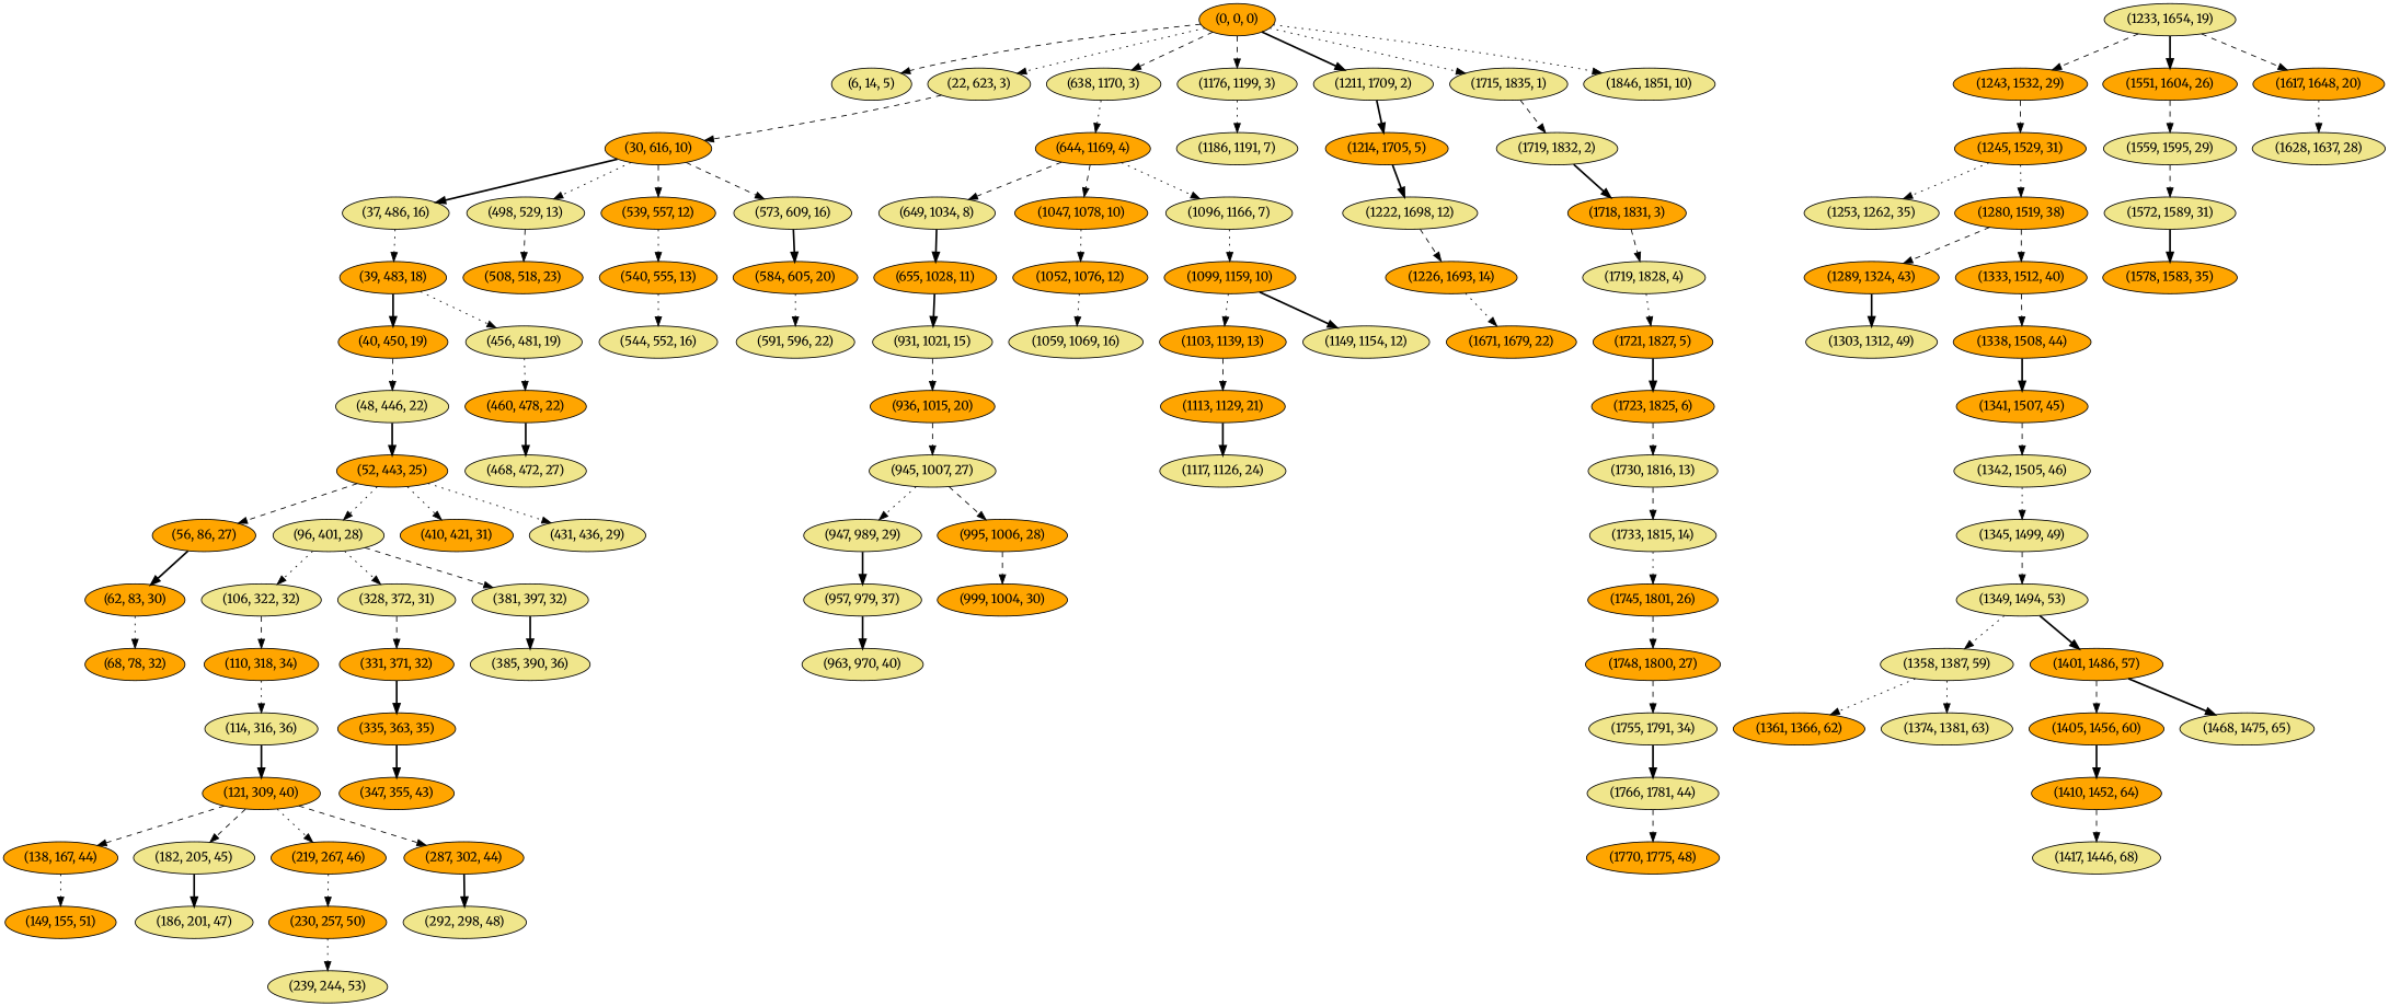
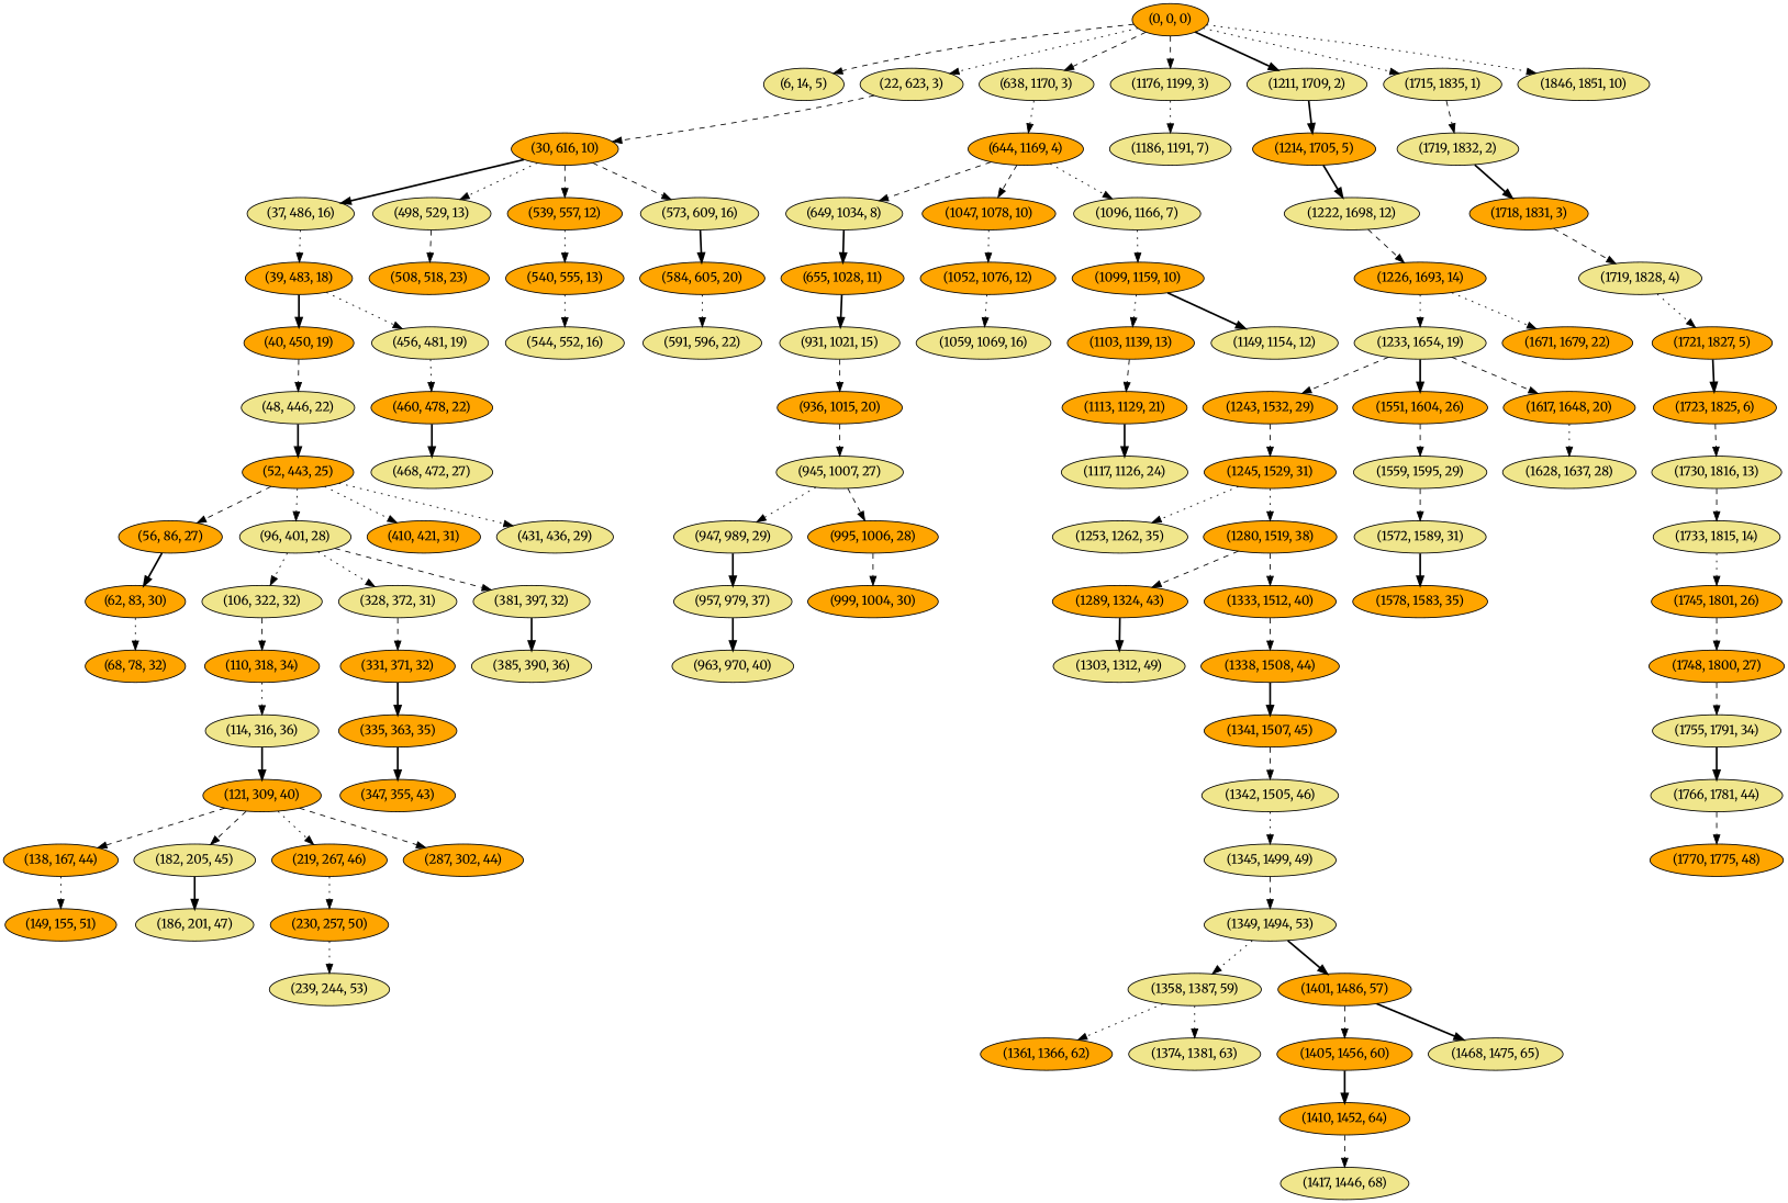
  digraph {
    fontname=Merriweather
    node [fillcolor=khaki fontname=Merriweather style=filled]
    edge [fontname=Merriweather style=dashed]
    "(6, 14, 5)"
    "(0, 0, 0)" [fillcolor=orange]
    "(22, 623, 3)"
    "(638, 1170, 3)"
    "(1176, 1199, 3)"
    "(1211, 1709, 2)"
    "(1715, 1835, 1)"
    "(1846, 1851, 10)"
    "(30, 616, 10)" [fillcolor=orange]
    "(644, 1169, 4)" [fillcolor=orange]
    "(1186, 1191, 7)"
    "(1214, 1705, 5)" [fillcolor=orange]
    n13 [label="(1719, 1832, 2)"]
    "(37, 486, 16)"
    "(498, 529, 13)"
    "(539, 557, 12)" [fillcolor=orange]
    "(573, 609, 16)"
    "(39, 483, 18)" [fillcolor=orange]
    "(508, 518, 23)" [fillcolor=orange]
    "(540, 555, 13)" [fillcolor=orange]
    "(584, 605, 20)" [fillcolor=orange]
    "(40, 450, 19)" [fillcolor=orange]
    "(456, 481, 19)"
    "(48, 446, 22)"
    "(460, 478, 22)" [fillcolor=orange]
    "(52, 443, 25)" [fillcolor=orange]
    "(56, 86, 27)" [fillcolor=orange]
    "(96, 401, 28)"
    "(410, 421, 31)" [fillcolor=orange]
    "(431, 436, 29)"
    "(62, 83, 30)" [fillcolor=orange]
    "(106, 322, 32)"
    "(328, 372, 31)"
    "(381, 397, 32)"
    "(68, 78, 32)" [fillcolor=orange]
    "(110, 318, 34)" [fillcolor=orange]
    "(331, 371, 32)" [fillcolor=orange]
    "(385, 390, 36)"
    "(114, 316, 36)"
    "(121, 309, 40)" [fillcolor=orange]
    "(138, 167, 44)" [fillcolor=orange]
    "(182, 205, 45)"
    "(219, 267, 46)" [fillcolor=orange]
    "(287, 302, 44)" [fillcolor=orange]
    "(149, 155, 51)" [fillcolor=orange]
    "(186, 201, 47)"
    "(230, 257, 50)" [fillcolor=orange]
-   "(292, 298, 48)"
    "(239, 244, 53)"
    "(335, 363, 35)" [fillcolor=orange]
    "(347, 355, 43)" [fillcolor=orange]
    "(468, 472, 27)"
    "(544, 552, 16)"
    "(591, 596, 22)"
    "(649, 1034, 8)"
    "(1047, 1078, 10)" [fillcolor=orange]
    "(1096, 1166, 7)"
    "(655, 1028, 11)" [fillcolor=orange]
    "(1052, 1076, 12)" [fillcolor=orange]
    "(1099, 1159, 10)" [fillcolor=orange]
    "(931, 1021, 15)"
    "(936, 1015, 20)" [fillcolor=orange]
    "(945, 1007, 27)"
    "(947, 989, 29)"
    "(995, 1006, 28)" [fillcolor=orange]
    "(957, 979, 37)"
    "(999, 1004, 30)" [fillcolor=orange]
    "(963, 970, 40)"
    "(1059, 1069, 16)"
    "(1103, 1139, 13)" [fillcolor=orange]
    "(1149, 1154, 12)"
    "(1113, 1129, 21)" [fillcolor=orange]
    "(1117, 1126, 24)"
    "(1222, 1698, 12)"
    "(1226, 1693, 14)" [fillcolor=orange]
    "(1233, 1654, 19)"
    "(1671, 1679, 22)" [fillcolor=orange]
    "(1243, 1532, 29)" [fillcolor=orange]
    "(1551, 1604, 26)" [fillcolor=orange]
    "(1617, 1648, 20)" [fillcolor=orange]
    "(1245, 1529, 31)" [fillcolor=orange]
    "(1559, 1595, 29)"
    "(1628, 1637, 28)"
    "(1253, 1262, 35)"
    "(1280, 1519, 38)" [fillcolor=orange]
    "(1289, 1324, 43)" [fillcolor=orange]
    "(1333, 1512, 40)" [fillcolor=orange]
    "(1303, 1312, 49)"
    "(1338, 1508, 44)" [fillcolor=orange]
    "(1341, 1507, 45)" [fillcolor=orange]
    "(1342, 1505, 46)"
    "(1345, 1499, 49)"
    "(1349, 1494, 53)"
    "(1358, 1387, 59)"
    "(1401, 1486, 57)" [fillcolor=orange]
    "(1361, 1366, 62)" [fillcolor=orange]
    "(1374, 1381, 63)"
    "(1405, 1456, 60)" [fillcolor=orange]
    "(1468, 1475, 65)"
    "(1410, 1452, 64)" [fillcolor=orange]
    "(1417, 1446, 68)"
    "(1572, 1589, 31)"
    "(1578, 1583, 35)" [fillcolor=orange]
    "(1718, 1831, 3)" [fillcolor=orange]
    "(1719, 1828, 4)"
    "(1721, 1827, 5)" [fillcolor=orange]
    "(1723, 1825, 6)" [fillcolor=orange]
    "(1730, 1816, 13)"
    "(1733, 1815, 14)"
    "(1745, 1801, 26)" [fillcolor=orange]
    "(1748, 1800, 27)" [fillcolor=orange]
    "(1755, 1791, 34)"
    "(1766, 1781, 44)"
    "(1770, 1775, 48)" [fillcolor=orange]
    "(0, 0, 0)" -> "(6, 14, 5)"
    "(0, 0, 0)" -> "(22, 623, 3)" [style=dotted]
    "(0, 0, 0)" -> "(638, 1170, 3)"
    "(0, 0, 0)" -> "(1176, 1199, 3)"
    "(0, 0, 0)" -> "(1211, 1709, 2)" [style=bold]
    "(0, 0, 0)" -> "(1715, 1835, 1)" [style=dotted]
    "(0, 0, 0)" -> "(1846, 1851, 10)" [style=dotted]
    "(22, 623, 3)" -> "(30, 616, 10)"
    "(638, 1170, 3)" -> "(644, 1169, 4)" [style=dotted]
    "(1176, 1199, 3)" -> "(1186, 1191, 7)" [style=dotted]
    "(1211, 1709, 2)" -> "(1214, 1705, 5)" [style=bold]
    "(1715, 1835, 1)" -> n13
    "(30, 616, 10)" -> "(37, 486, 16)" [style=bold]
    "(30, 616, 10)" -> "(498, 529, 13)" [style=dotted]
    "(30, 616, 10)" -> "(539, 557, 12)"
    "(30, 616, 10)" -> "(573, 609, 16)"
    "(644, 1169, 4)" -> "(649, 1034, 8)"
    "(644, 1169, 4)" -> "(1047, 1078, 10)"
    "(644, 1169, 4)" -> "(1096, 1166, 7)" [style=dotted]
    "(1214, 1705, 5)" -> "(1222, 1698, 12)" [style=bold]
    n13 -> "(1718, 1831, 3)" [style=bold]
    "(37, 486, 16)" -> "(39, 483, 18)" [style=dotted]
    "(498, 529, 13)" -> "(508, 518, 23)"
    "(539, 557, 12)" -> "(540, 555, 13)" [style=dotted]
    "(573, 609, 16)" -> "(584, 605, 20)" [style=bold]
    "(39, 483, 18)" -> "(40, 450, 19)" [style=bold]
    "(39, 483, 18)" -> "(456, 481, 19)" [style=dotted]
    "(540, 555, 13)" -> "(544, 552, 16)" [style=dotted]
    "(584, 605, 20)" -> "(591, 596, 22)" [style=dotted]
    "(40, 450, 19)" -> "(48, 446, 22)"
    "(456, 481, 19)" -> "(460, 478, 22)" [style=dotted]
    "(48, 446, 22)" -> "(52, 443, 25)" [style=bold]
    "(460, 478, 22)" -> "(468, 472, 27)" [style=bold]
    "(52, 443, 25)" -> "(56, 86, 27)"
    "(52, 443, 25)" -> "(96, 401, 28)" [style=dotted]
    "(52, 443, 25)" -> "(410, 421, 31)" [style=dotted]
    "(52, 443, 25)" -> "(431, 436, 29)" [style=dotted]
    "(56, 86, 27)" -> "(62, 83, 30)" [style=bold]
    "(96, 401, 28)" -> "(106, 322, 32)" [style=dotted]
    "(96, 401, 28)" -> "(328, 372, 31)" [style=dotted]
    "(96, 401, 28)" -> "(381, 397, 32)"
    "(62, 83, 30)" -> "(68, 78, 32)" [style=dotted]
    "(106, 322, 32)" -> "(110, 318, 34)"
    "(328, 372, 31)" -> "(331, 371, 32)"
    "(381, 397, 32)" -> "(385, 390, 36)" [style=bold]
    "(110, 318, 34)" -> "(114, 316, 36)" [style=dotted]
    "(331, 371, 32)" -> "(335, 363, 35)" [style=bold]
    "(114, 316, 36)" -> "(121, 309, 40)" [style=bold]
    "(121, 309, 40)" -> "(138, 167, 44)"
    "(121, 309, 40)" -> "(182, 205, 45)"
    "(121, 309, 40)" -> "(219, 267, 46)" [style=dotted]
    "(121, 309, 40)" -> "(287, 302, 44)"
    "(138, 167, 44)" -> "(149, 155, 51)" [style=dotted]
    "(182, 205, 45)" -> "(186, 201, 47)" [style=bold]
    "(219, 267, 46)" -> "(230, 257, 50)" [style=dotted]
-   "(287, 302, 44)" -> "(292, 298, 48)" [style=bold]
    "(230, 257, 50)" -> "(239, 244, 53)" [style=dotted]
    "(335, 363, 35)" -> "(347, 355, 43)" [style=bold]
    "(649, 1034, 8)" -> "(655, 1028, 11)" [style=bold]
    "(1047, 1078, 10)" -> "(1052, 1076, 12)" [style=dotted]
    "(1096, 1166, 7)" -> "(1099, 1159, 10)" [style=dotted]
    "(655, 1028, 11)" -> "(931, 1021, 15)" [style=bold]
    "(1052, 1076, 12)" -> "(1059, 1069, 16)" [style=dotted]
    "(1099, 1159, 10)" -> "(1103, 1139, 13)" [style=dotted]
    "(1099, 1159, 10)" -> "(1149, 1154, 12)" [style=bold]
    "(931, 1021, 15)" -> "(936, 1015, 20)"
    "(936, 1015, 20)" -> "(945, 1007, 27)"
    "(945, 1007, 27)" -> "(947, 989, 29)" [style=dotted]
    "(945, 1007, 27)" -> "(995, 1006, 28)"
    "(947, 989, 29)" -> "(957, 979, 37)" [style=bold]
    "(995, 1006, 28)" -> "(999, 1004, 30)"
    "(957, 979, 37)" -> "(963, 970, 40)" [style=bold]
    "(1103, 1139, 13)" -> "(1113, 1129, 21)"
    "(1113, 1129, 21)" -> "(1117, 1126, 24)" [style=bold]
    "(1222, 1698, 12)" -> "(1226, 1693, 14)"
+   "(1226, 1693, 14)" -> "(1233, 1654, 19)" [style=dotted]
    "(1226, 1693, 14)" -> "(1671, 1679, 22)" [style=dotted]
    "(1233, 1654, 19)" -> "(1243, 1532, 29)"
    "(1233, 1654, 19)" -> "(1551, 1604, 26)" [style=bold]
    "(1233, 1654, 19)" -> "(1617, 1648, 20)"
    "(1243, 1532, 29)" -> "(1245, 1529, 31)"
    "(1551, 1604, 26)" -> "(1559, 1595, 29)"
    "(1617, 1648, 20)" -> "(1628, 1637, 28)" [style=dotted]
    "(1245, 1529, 31)" -> "(1253, 1262, 35)" [style=dotted]
    "(1245, 1529, 31)" -> "(1280, 1519, 38)" [style=dotted]
    "(1559, 1595, 29)" -> "(1572, 1589, 31)"
    "(1280, 1519, 38)" -> "(1289, 1324, 43)"
    "(1280, 1519, 38)" -> "(1333, 1512, 40)"
    "(1289, 1324, 43)" -> "(1303, 1312, 49)" [style=bold]
    "(1333, 1512, 40)" -> "(1338, 1508, 44)"
    "(1338, 1508, 44)" -> "(1341, 1507, 45)" [style=bold]
    "(1341, 1507, 45)" -> "(1342, 1505, 46)"
    "(1342, 1505, 46)" -> "(1345, 1499, 49)" [style=dotted]
    "(1345, 1499, 49)" -> "(1349, 1494, 53)"
    "(1349, 1494, 53)" -> "(1358, 1387, 59)" [style=dotted]
    "(1349, 1494, 53)" -> "(1401, 1486, 57)" [style=bold]
    "(1358, 1387, 59)" -> "(1361, 1366, 62)" [style=dotted]
    "(1358, 1387, 59)" -> "(1374, 1381, 63)" [style=dotted]
    "(1401, 1486, 57)" -> "(1405, 1456, 60)"
    "(1401, 1486, 57)" -> "(1468, 1475, 65)" [style=bold]
    "(1405, 1456, 60)" -> "(1410, 1452, 64)" [style=bold]
    "(1410, 1452, 64)" -> "(1417, 1446, 68)"
    "(1572, 1589, 31)" -> "(1578, 1583, 35)" [style=bold]
    "(1718, 1831, 3)" -> "(1719, 1828, 4)"
    "(1719, 1828, 4)" -> "(1721, 1827, 5)" [style=dotted]
    "(1721, 1827, 5)" -> "(1723, 1825, 6)" [style=bold]
    "(1723, 1825, 6)" -> "(1730, 1816, 13)"
    "(1730, 1816, 13)" -> "(1733, 1815, 14)"
    "(1733, 1815, 14)" -> "(1745, 1801, 26)" [style=dotted]
    "(1745, 1801, 26)" -> "(1748, 1800, 27)"
    "(1748, 1800, 27)" -> "(1755, 1791, 34)"
    "(1755, 1791, 34)" -> "(1766, 1781, 44)" [style=bold]
    "(1766, 1781, 44)" -> "(1770, 1775, 48)"
  }
